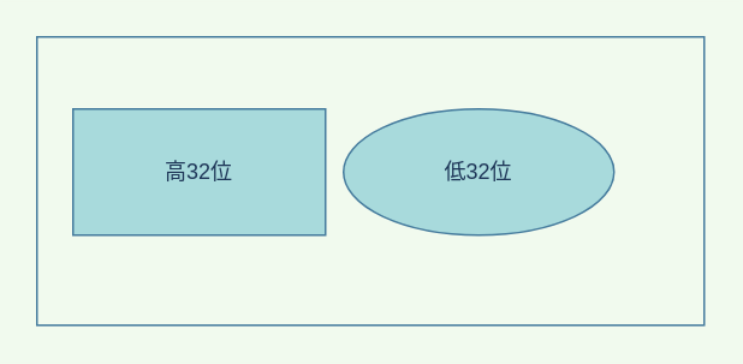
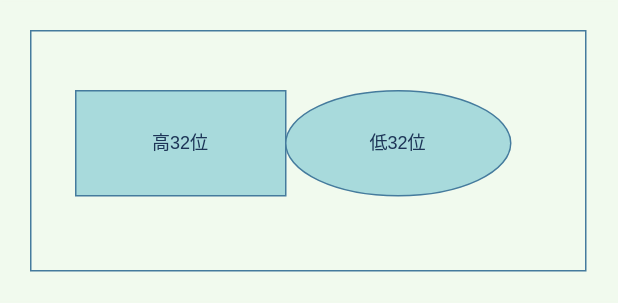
  <mxCell id="0" />
  <mxCell id="1" parent="0" />
- <mxCell id="2" value="高32位" style="rounded=0;whiteSpace=wrap;html=1;sketch=0;fontColor=#1D3557;strokeColor=#457B9D;fillColor=#A8DADC;" vertex="1" parent="1"><mxGeometry x="40" y="60" width="140" height="70" as="geometry" /></mxCell>
+ <mxCell id="2" value="高32位" style="rounded=0;whiteSpace=wrap;html=1;sketch=0;fontColor=#1D3557;strokeColor=#457B9D;fillColor=#A8DADC;" vertex="1" parent="1"><mxGeometry x="50" y="60" width="140" height="70" as="geometry" /></mxCell>
  <mxCell id="3" value="低32位" style="ellipse;whiteSpace=wrap;html=1;sketch=0;fontColor=#1D3557;strokeColor=#457B9D;fillColor=#A8DADC;" vertex="1" parent="1"><mxGeometry x="190" y="60" width="150" height="70" as="geometry" /></mxCell>
  <mxCell id="4" value="" style="rounded=0;whiteSpace=wrap;html=1;sketch=0;fontColor=#1D3557;strokeColor=#457B9D;fillColor=none;" vertex="1" parent="1"><mxGeometry x="20" y="20" width="370" height="160" as="geometry" /></mxCell>
